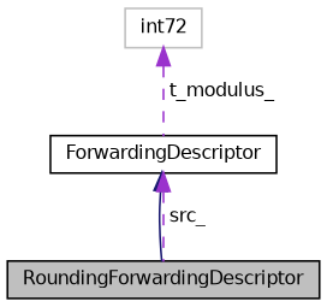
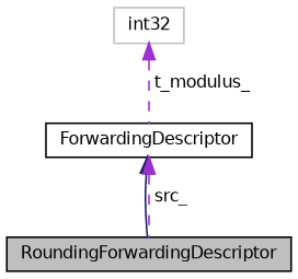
  digraph {
    node [color=black fillcolor=white fontname=Helvetica fontsize=10 shape=record style=filled]
    edge [color=darkorchid3 dir=back fontname=Helvetica fontsize=10 labelfontname=Helvetica labelfontsize=10 style=dashed]
    n1 [fillcolor=grey75 fontcolor=black height=0.2 label=RoundingForwardingDescriptor width=0.4]
    n2 [height=0.2 label=ForwardingDescriptor width=0.4]
-   n3 [color=grey75 height=0.2 label=int72 width=0.4]
+   n3 [color=grey75 height=0.2 label=int32 width=0.4]
    n2 -> n1 [color=midnightblue style=solid]
    n2 -> n1 [label=" src_"]
    n3 -> n2 [label=" t_modulus_"]
  }
